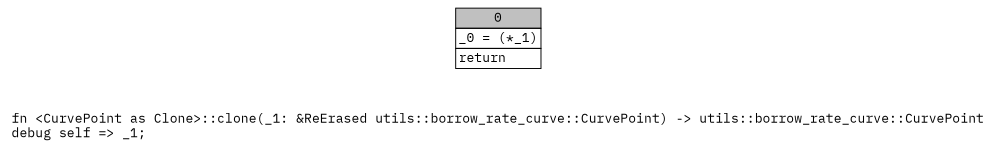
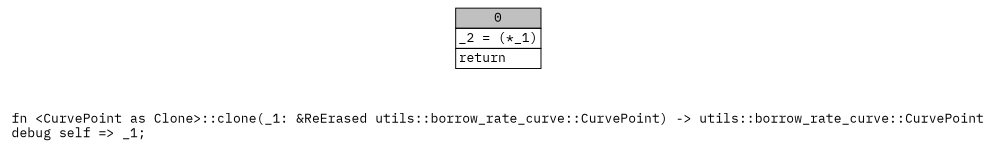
  digraph {
    fontname="IBM Plex Mono"
    label=<fn &lt;CurvePoint as Clone&gt;::clone(_1: &amp;ReErased utils::borrow_rate_curve::CurvePoint) -&gt; utils::borrow_rate_curve::CurvePoint<br align="left"/>debug self =&gt; _1;<br align="left"/>>
-   n1 [fontname="IBM Plex Mono" label=<<table border="0" cellborder="1" cellspacing="0"><tr><td bgcolor="gray" align="center" colspan="1">0</td></tr><tr><td align="left" balign="left">_0 = (*_1)<br/></td></tr><tr><td align="left">return</td></tr></table>> shape=none]
+   n1 [fontname="IBM Plex Mono" label=<<table border="0" cellborder="1" cellspacing="0"><tr><td bgcolor="gray" align="center" colspan="1">0</td></tr><tr><td align="left" balign="left">_2 = (*_1)<br/></td></tr><tr><td align="left">return</td></tr></table>> shape=none]
  }
